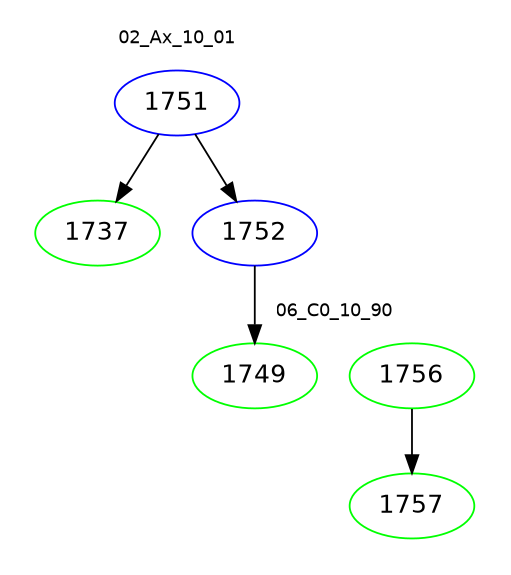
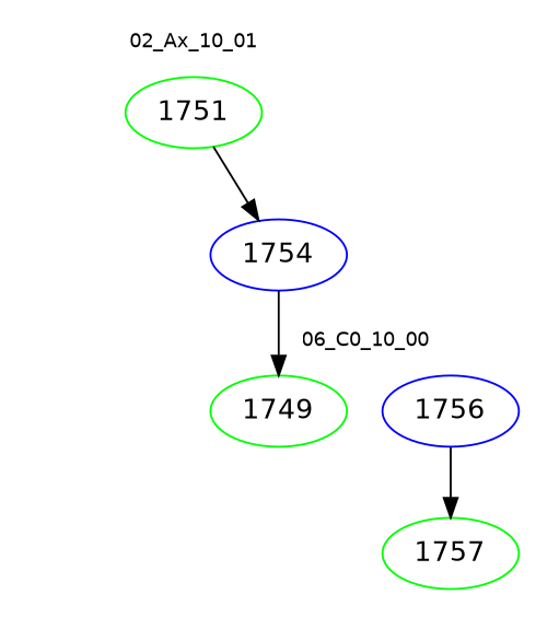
  digraph {
    fontname="DejaVu Sans"
    node [color=blue fontname="DejaVu Sans"]
    edge [color=black fontname="DejaVu Sans"]
-   n1 [label=1751]
-   n2 [color=green label=1737]
-   n3 [label=1752]
-   n4 [color=green label=1756]
+   n1 [color=green label=1751]
+   n3 [label=1754]
+   n4 [label=1756]
    n5 [color=green label=1749]
    n6 [color=green label=1757]
    subgraph cluster_1 {
      color=white
      fontsize=10
      label="02_Ax_10_01"
      n1
-     n2
      n3
    }
    subgraph cluster_2 {
      color=white
      fontsize=10
-     label="06_C0_10_90"
+     label="06_C0_10_00"
      n4
      n5
      n6
    }
-   n1 -> n2
    n1 -> n3
    n3 -> n5
    n4 -> n6
  }
